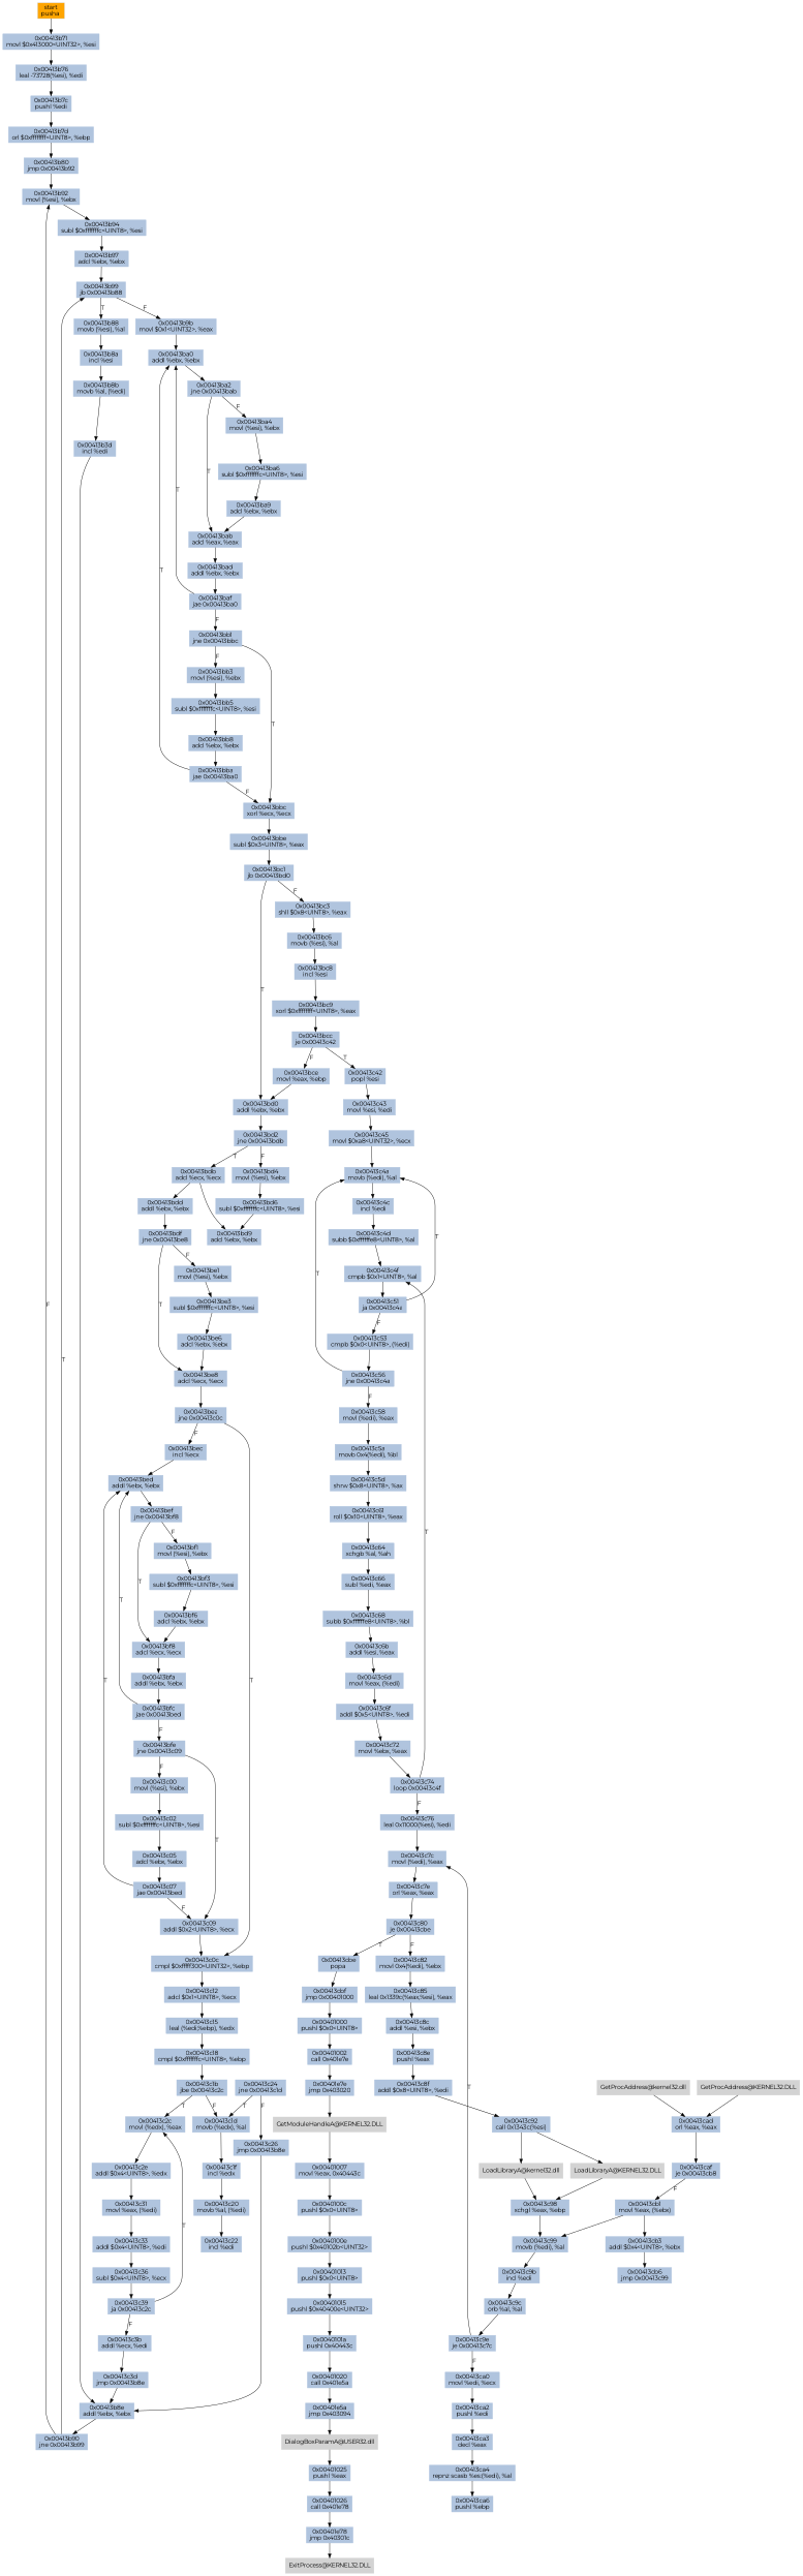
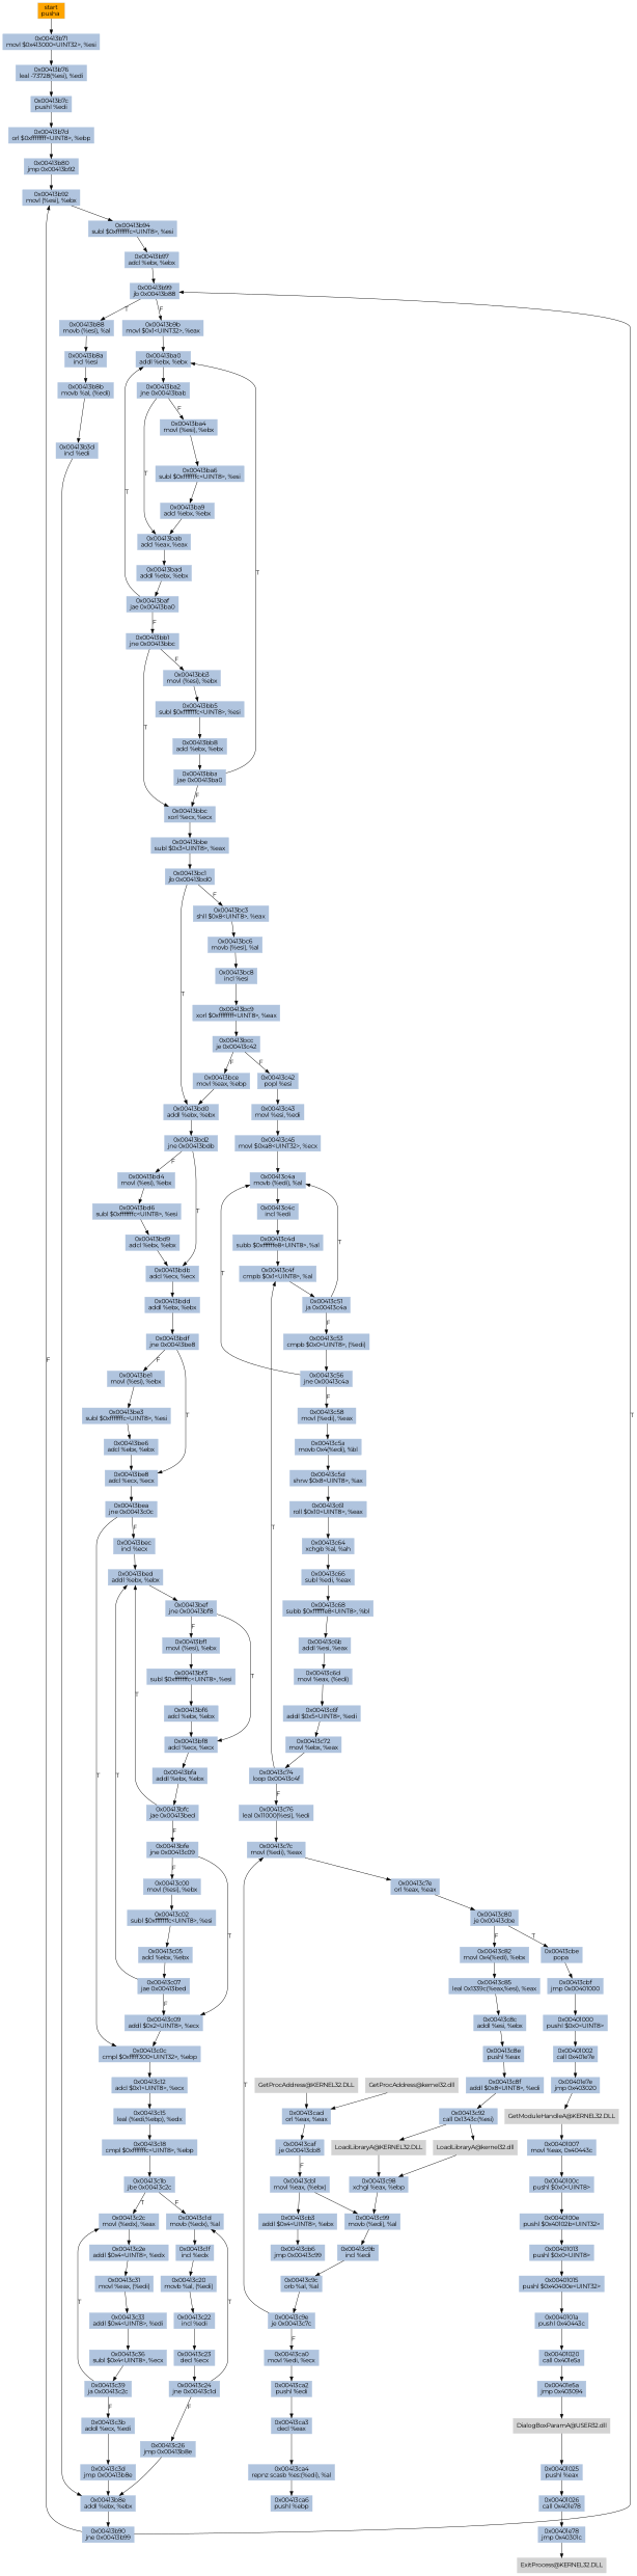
  digraph {
    fontname=Montserrat
    node [color=lightsteelblue fillcolor=lightsteelblue fontname=Montserrat shape=rectangle style=filled]
    edge [color="#000000" fontname=Montserrat]
    n1 [color=lightgrey fillcolor=orange label="start\npusha "]
    n2 [label="0x00413b71\nmovl $0x413000<UINT32>, %esi"]
    n3 [label="0x00413b76\nleal -73728(%esi), %edi"]
    n4 [label="0x00413b7c\npushl %edi"]
    n5 [label="0x00413b7d\norl $0xffffffff<UINT8>, %ebp"]
    n6 [label="0x00413b80\njmp 0x00413b92"]
    n7 [label="0x00413b92\nmovl (%esi), %ebx"]
    n8 [label="0x00413b94\nsubl $0xfffffffc<UINT8>, %esi"]
    n9 [label="0x00413b97\nadcl %ebx, %ebx"]
    n10 [label="0x00413b99\njb 0x00413b88"]
    n11 [label="0x00413b88\nmovb (%esi), %al"]
    n12 [label="0x00413b9b\nmovl $0x1<UINT32>, %eax"]
    n13 [label="0x00413b8a\nincl %esi"]
    n14 [label="0x00413ba0\naddl %ebx, %ebx"]
    n15 [label="0x00413b8b\nmovb %al, (%edi)"]
    n16 [label="0x00413b3d\nincl %edi"]
    n17 [label="0x00413b8e\naddl %ebx, %ebx"]
    n18 [label="0x00413b90\njne 0x00413b99"]
    n19 [label="0x00413ba2\njne 0x00413bab"]
    n20 [label="0x00413bab\nadcl %eax, %eax"]
    n21 [label="0x00413ba4\nmovl (%esi), %ebx"]
    n22 [label="0x00413bad\naddl %ebx, %ebx"]
    n23 [label="0x00413ba6\nsubl $0xfffffffc<UINT8>, %esi"]
    n24 [label="0x00413baf\njae 0x00413ba0"]
    n25 [label="0x00413bb1\njne 0x00413bbc"]
    n26 [label="0x00413bbc\nxorl %ecx, %ecx"]
    n27 [label="0x00413bb3\nmovl (%esi), %ebx"]
    n28 [label="0x00413bbe\nsubl $0x3<UINT8>, %eax"]
    n29 [label="0x00413bb5\nsubl $0xfffffffc<UINT8>, %esi"]
    n30 [label="0x00413bc1\njb 0x00413bd0"]
    n31 [label="0x00413bc3\nshll $0x8<UINT8>, %eax"]
    n32 [label="0x00413bd0\naddl %ebx, %ebx"]
    n33 [label="0x00413bc6\nmovb (%esi), %al"]
    n34 [label="0x00413bd2\njne 0x00413bdb"]
    n35 [label="0x00413bc8\nincl %esi"]
    n36 [label="0x00413bc9\nxorl $0xffffffff<UINT8>, %eax"]
    n37 [label="0x00413bcc\nje 0x00413c42"]
    n38 [label="0x00413bce\nmovl %eax, %ebp"]
    n39 [label="0x00413c42\npopl %esi"]
    n40 [label="0x00413c43\nmovl %esi, %edi"]
    n41 [label="0x00413bdb\nadcl %ecx, %ecx"]
    n42 [label="0x00413bd4\nmovl (%esi), %ebx"]
    n43 [label="0x00413bdd\naddl %ebx, %ebx"]
    n44 [label="0x00413bd6\nsubl $0xfffffffc<UINT8>, %esi"]
    n45 [label="0x00413bdf\njne 0x00413be8"]
    n46 [label="0x00413be8\nadcl %ecx, %ecx"]
    n47 [label="0x00413be1\nmovl (%esi), %ebx"]
    n48 [label="0x00413bea\njne 0x00413c0c"]
    n49 [label="0x00413be3\nsubl $0xfffffffc<UINT8>, %esi"]
    n50 [label="0x00413c0c\ncmpl $0xfffff300<UINT32>, %ebp"]
    n51 [label="0x00413bec\nincl %ecx"]
    n52 [label="0x00413c12\nadcl $0x1<UINT8>, %ecx"]
    n53 [label="0x00413bed\naddl %ebx, %ebx"]
    n54 [label="0x00413c15\nleal (%edi,%ebp), %edx"]
    n55 [label="0x00413c18\ncmpl $0xfffffffc<UINT8>, %ebp"]
    n56 [label="0x00413c1b\njbe 0x00413c2c"]
    n57 [label="0x00413c2c\nmovl (%edx), %eax"]
    n58 [label="0x00413c1d\nmovb (%edx), %al"]
    n59 [label="0x00413c2e\naddl $0x4<UINT8>, %edx"]
    n60 [label="0x00413c1f\nincl %edx"]
    n61 [label="0x00413c31\nmovl %eax, (%edi)"]
    n62 [label="0x00413c33\naddl $0x4<UINT8>, %edi"]
    n63 [label="0x00413c36\nsubl $0x4<UINT8>, %ecx"]
    n64 [label="0x00413c39\nja 0x00413c2c"]
    n65 [label="0x00413c3b\naddl %ecx, %edi"]
    n66 [label="0x00413c3d\njmp 0x00413b8e"]
    n67 [label="0x00413bef\njne 0x00413bf8"]
    n68 [label="0x00413bf8\nadcl %ecx, %ecx"]
    n69 [label="0x00413bf1\nmovl (%esi), %ebx"]
    n70 [label="0x00413bfa\naddl %ebx, %ebx"]
    n71 [label="0x00413bf3\nsubl $0xfffffffc<UINT8>, %esi"]
    n72 [label="0x00413bfc\njae 0x00413bed"]
    n73 [label="0x00413bfe\njne 0x00413c09"]
    n74 [label="0x00413c09\naddl $0x2<UINT8>, %ecx"]
    n75 [label="0x00413c00\nmovl (%esi), %ebx"]
    n76 [label="0x00413c02\nsubl $0xfffffffc<UINT8>, %esi"]
    n77 [label="0x00413bd9\nadcl %ebx, %ebx"]
    n78 [label="0x00413bb8\nadcl %ebx, %ebx"]
    n79 [label="0x00413bba\njae 0x00413ba0"]
    n80 [label="0x00413ba9\nadcl %ebx, %ebx"]
    n81 [label="0x00413c20\nmovb %al, (%edi)"]
    n82 [label="0x00413c22\nincl %edi"]
+   n83 [label="0x00413c23\ndecl %ecx"]
    n84 [label="0x00413c24\njne 0x00413c1d"]
    n85 [label="0x00413c26\njmp 0x00413b8e"]
    n86 [label="0x00413be6\nadcl %ebx, %ebx"]
    n87 [label="0x00413bf6\nadcl %ebx, %ebx"]
    n88 [label="0x00413c05\nadcl %ebx, %ebx"]
    n89 [label="0x00413c07\njae 0x00413bed"]
    n90 [label="0x00413c45\nmovl $0xa8<UINT32>, %ecx"]
    n91 [label="0x00413c4a\nmovb (%edi), %al"]
    n92 [label="0x00413c4c\nincl %edi"]
    n93 [label="0x00413c4d\nsubb $0xffffffe8<UINT8>, %al"]
    n94 [label="0x00413c4f\ncmpb $0x1<UINT8>, %al"]
    n95 [label="0x00413c51\nja 0x00413c4a"]
    n96 [label="0x00413c53\ncmpb $0x0<UINT8>, (%edi)"]
    n97 [label="0x00413c56\njne 0x00413c4a"]
    n98 [label="0x00413c58\nmovl (%edi), %eax"]
    n99 [label="0x00413c5a\nmovb 0x4(%edi), %bl"]
    n100 [label="0x00413c5d\nshrw $0x8<UINT8>, %ax"]
    n101 [label="0x00413c61\nroll $0x10<UINT8>, %eax"]
    n102 [label="0x00413c64\nxchgb %al, %ah"]
    n103 [label="0x00413c66\nsubl %edi, %eax"]
    n104 [label="0x00413c68\nsubb $0xffffffe8<UINT8>, %bl"]
    n105 [label="0x00413c6b\naddl %esi, %eax"]
    n106 [label="0x00413c6d\nmovl %eax, (%edi)"]
    n107 [label="0x00413c6f\naddl $0x5<UINT8>, %edi"]
    n108 [label="0x00413c72\nmovl %ebx, %eax"]
    n109 [label="0x00413c74\nloop 0x00413c4f"]
    n110 [label="0x00413c76\nleal 0x11000(%esi), %edi"]
    n111 [label="0x00413c7c\nmovl (%edi), %eax"]
    n112 [label="0x00413c7e\norl %eax, %eax"]
    n113 [label="0x00413c80\nje 0x00413cbe"]
    n114 [label="0x00413c82\nmovl 0x4(%edi), %ebx"]
    n115 [label="0x00413cbe\npopa "]
    n116 [label="0x00413c85\nleal 0x1339c(%eax,%esi), %eax"]
    n117 [label="0x00413cbf\njmp 0x00401000"]
    n118 [label="0x00413c8c\naddl %esi, %ebx"]
    n119 [label="0x00413c8e\npushl %eax"]
    n120 [label="0x00413c8f\naddl $0x8<UINT8>, %edi"]
    n121 [label="0x00413c92\ncall 0x1343c(%esi)"]
    n122 [color=lightgrey fillcolor=lightgrey label="LoadLibraryA@kernel32.dll"]
    n123 [color=lightgrey fillcolor=lightgrey label="LoadLibraryA@KERNEL32.DLL"]
    n124 [label="0x00413c98\nxchgl %eax, %ebp"]
    n125 [label="0x00413c99\nmovb (%edi), %al"]
    n126 [label="0x00413c9b\nincl %edi"]
    n127 [label="0x00413c9c\norb %al, %al"]
    n128 [label="0x00413c9e\nje 0x00413c7c"]
    n129 [label="0x00413ca0\nmovl %edi, %ecx"]
    n130 [label="0x00413ca2\npushl %edi"]
    n131 [label="0x00413ca3\ndecl %eax"]
    n132 [label="0x00413ca4\nrepnz scasb %es:(%edi), %al"]
    n133 [label="0x00413ca6\npushl %ebp"]
    n134 [color=lightgrey fillcolor=lightgrey label="GetProcAddress@kernel32.dll"]
    n135 [label="0x00413cad\norl %eax, %eax"]
    n136 [color=lightgrey fillcolor=lightgrey label="GetProcAddress@KERNEL32.DLL"]
    n137 [label="0x00413caf\nje 0x00413cb8"]
    n138 [label="0x00413cb1\nmovl %eax, (%ebx)"]
    n139 [label="0x00413cb3\naddl $0x4<UINT8>, %ebx"]
    n140 [label="0x00413cb6\njmp 0x00413c99"]
    n141 [label="0x00401000\npushl $0x0<UINT8>"]
    n142 [label="0x00401002\ncall 0x401e7e"]
    n143 [label="0x00401e7e\njmp 0x403020"]
    n144 [color=lightgrey fillcolor=lightgrey label="GetModuleHandleA@KERNEL32.DLL"]
    n145 [label="0x00401007\nmovl %eax, 0x40443c"]
    n146 [label="0x0040100c\npushl $0x0<UINT8>"]
    n147 [label="0x0040100e\npushl $0x40102b<UINT32>"]
    n148 [label="0x00401013\npushl $0x0<UINT8>"]
    n149 [label="0x00401015\npushl $0x40400e<UINT32>"]
    n150 [label="0x0040101a\npushl 0x40443c"]
    n151 [label="0x00401020\ncall 0x401e5a"]
    n152 [label="0x00401e5a\njmp 0x403094"]
    n153 [color=lightgrey fillcolor=lightgrey label="DialogBoxParamA@USER32.dll"]
    n154 [label="0x00401025\npushl %eax"]
    n155 [label="0x00401026\ncall 0x401e78"]
    n156 [label="0x00401e78\njmp 0x40301c"]
    n157 [color=lightgrey fillcolor=lightgrey label="ExitProcess@KERNEL32.DLL"]
    n1 -> n2
    n2 -> n3
    n3 -> n4
    n4 -> n5
    n5 -> n6
    n6 -> n7
    n7 -> n8
    n8 -> n9
    n9 -> n10
    n10 -> n11 [label=T]
    n10 -> n12 [label=F]
    n11 -> n13
    n12 -> n14
    n13 -> n15
    n14 -> n19
    n15 -> n16
    n16 -> n17
    n17 -> n18
    n18 -> n7 [label=F]
    n18 -> n10 [label=T]
    n19 -> n20 [label=T]
    n19 -> n21 [label=F]
    n20 -> n22
    n21 -> n23
    n22 -> n24
    n23 -> n80
    n24 -> n14 [label=T]
    n24 -> n25 [label=F]
    n25 -> n26 [label=T]
    n25 -> n27 [label=F]
    n26 -> n28
    n27 -> n29
    n28 -> n30
    n29 -> n78
    n30 -> n31 [label=F]
    n30 -> n32 [label=T]
    n31 -> n33
    n32 -> n34
    n33 -> n35
    n34 -> n41 [label=T]
    n34 -> n42 [label=F]
    n35 -> n36
    n36 -> n37
    n37 -> n38 [label=F]
-   n37 -> n39 [label=T]
+   n37 -> n39 [label=F]
    n38 -> n32
    n39 -> n40
    n40 -> n90
    n41 -> n43
    n42 -> n44
    n43 -> n45
    n44 -> n77
    n45 -> n46 [label=T]
    n45 -> n47 [label=F]
    n46 -> n48
    n47 -> n49
    n48 -> n50 [label=T]
    n48 -> n51 [label=F]
    n49 -> n86
    n50 -> n52
    n51 -> n53
    n52 -> n54
    n53 -> n67
    n54 -> n55
    n55 -> n56
    n56 -> n57 [label=T]
    n56 -> n58 [label=F]
    n57 -> n59
    n58 -> n60
    n59 -> n61
    n60 -> n81
    n61 -> n62
    n62 -> n63
    n63 -> n64
    n64 -> n57 [label=T]
    n64 -> n65 [label=F]
    n65 -> n66
    n66 -> n17
    n67 -> n68 [label=T]
    n67 -> n69 [label=F]
    n68 -> n70
    n69 -> n71
    n70 -> n72
    n71 -> n87
    n72 -> n53 [label=T]
    n72 -> n73 [label=F]
    n73 -> n74 [label=T]
    n73 -> n75 [label=F]
    n74 -> n50
    n75 -> n76
    n76 -> n88
-   n41 -> n77
+   n77 -> n41
    n78 -> n79
    n79 -> n14 [label=T]
    n79 -> n26 [label=F]
    n80 -> n20
    n81 -> n82
+   n82 -> n83
+   n83 -> n84
    n84 -> n58 [label=T]
    n84 -> n85 [label=F]
    n85 -> n17
    n86 -> n46
    n87 -> n68
    n88 -> n89
    n89 -> n53 [label=T]
    n89 -> n74 [label=F]
    n90 -> n91
    n91 -> n92
    n92 -> n93
    n93 -> n94
    n94 -> n95
    n95 -> n91 [label=T]
    n95 -> n96 [label=F]
    n96 -> n97
    n97 -> n91 [label=T]
    n97 -> n98 [label=F]
    n98 -> n99
    n99 -> n100
    n100 -> n101
    n101 -> n102
    n102 -> n103
    n103 -> n104
    n104 -> n105
    n105 -> n106
    n106 -> n107
    n107 -> n108
    n108 -> n109
    n109 -> n94 [label=T]
    n109 -> n110 [label=F]
    n110 -> n111
    n111 -> n112
    n112 -> n113
    n113 -> n114 [label=F]
    n113 -> n115 [label=T]
    n114 -> n116
    n115 -> n117
    n116 -> n118
    n117 -> n141
    n118 -> n119
    n119 -> n120
    n120 -> n121
    n121 -> n122
    n121 -> n123
    n122 -> n124
    n123 -> n124
    n124 -> n125
    n125 -> n126
    n126 -> n127
    n127 -> n128
    n128 -> n111 [label=T]
    n128 -> n129 [label=F]
    n129 -> n130
    n130 -> n131
    n131 -> n132
    n132 -> n133
    n134 -> n135
    n135 -> n137
    n136 -> n135
    n137 -> n138 [label=F]
    n138 -> n125
    n138 -> n139
    n139 -> n140
    n141 -> n142
    n142 -> n143
    n143 -> n144
    n144 -> n145
    n145 -> n146
    n146 -> n147
    n147 -> n148
    n148 -> n149
    n149 -> n150
    n150 -> n151
    n151 -> n152
    n152 -> n153
    n153 -> n154
    n154 -> n155
    n155 -> n156
    n156 -> n157
  }
